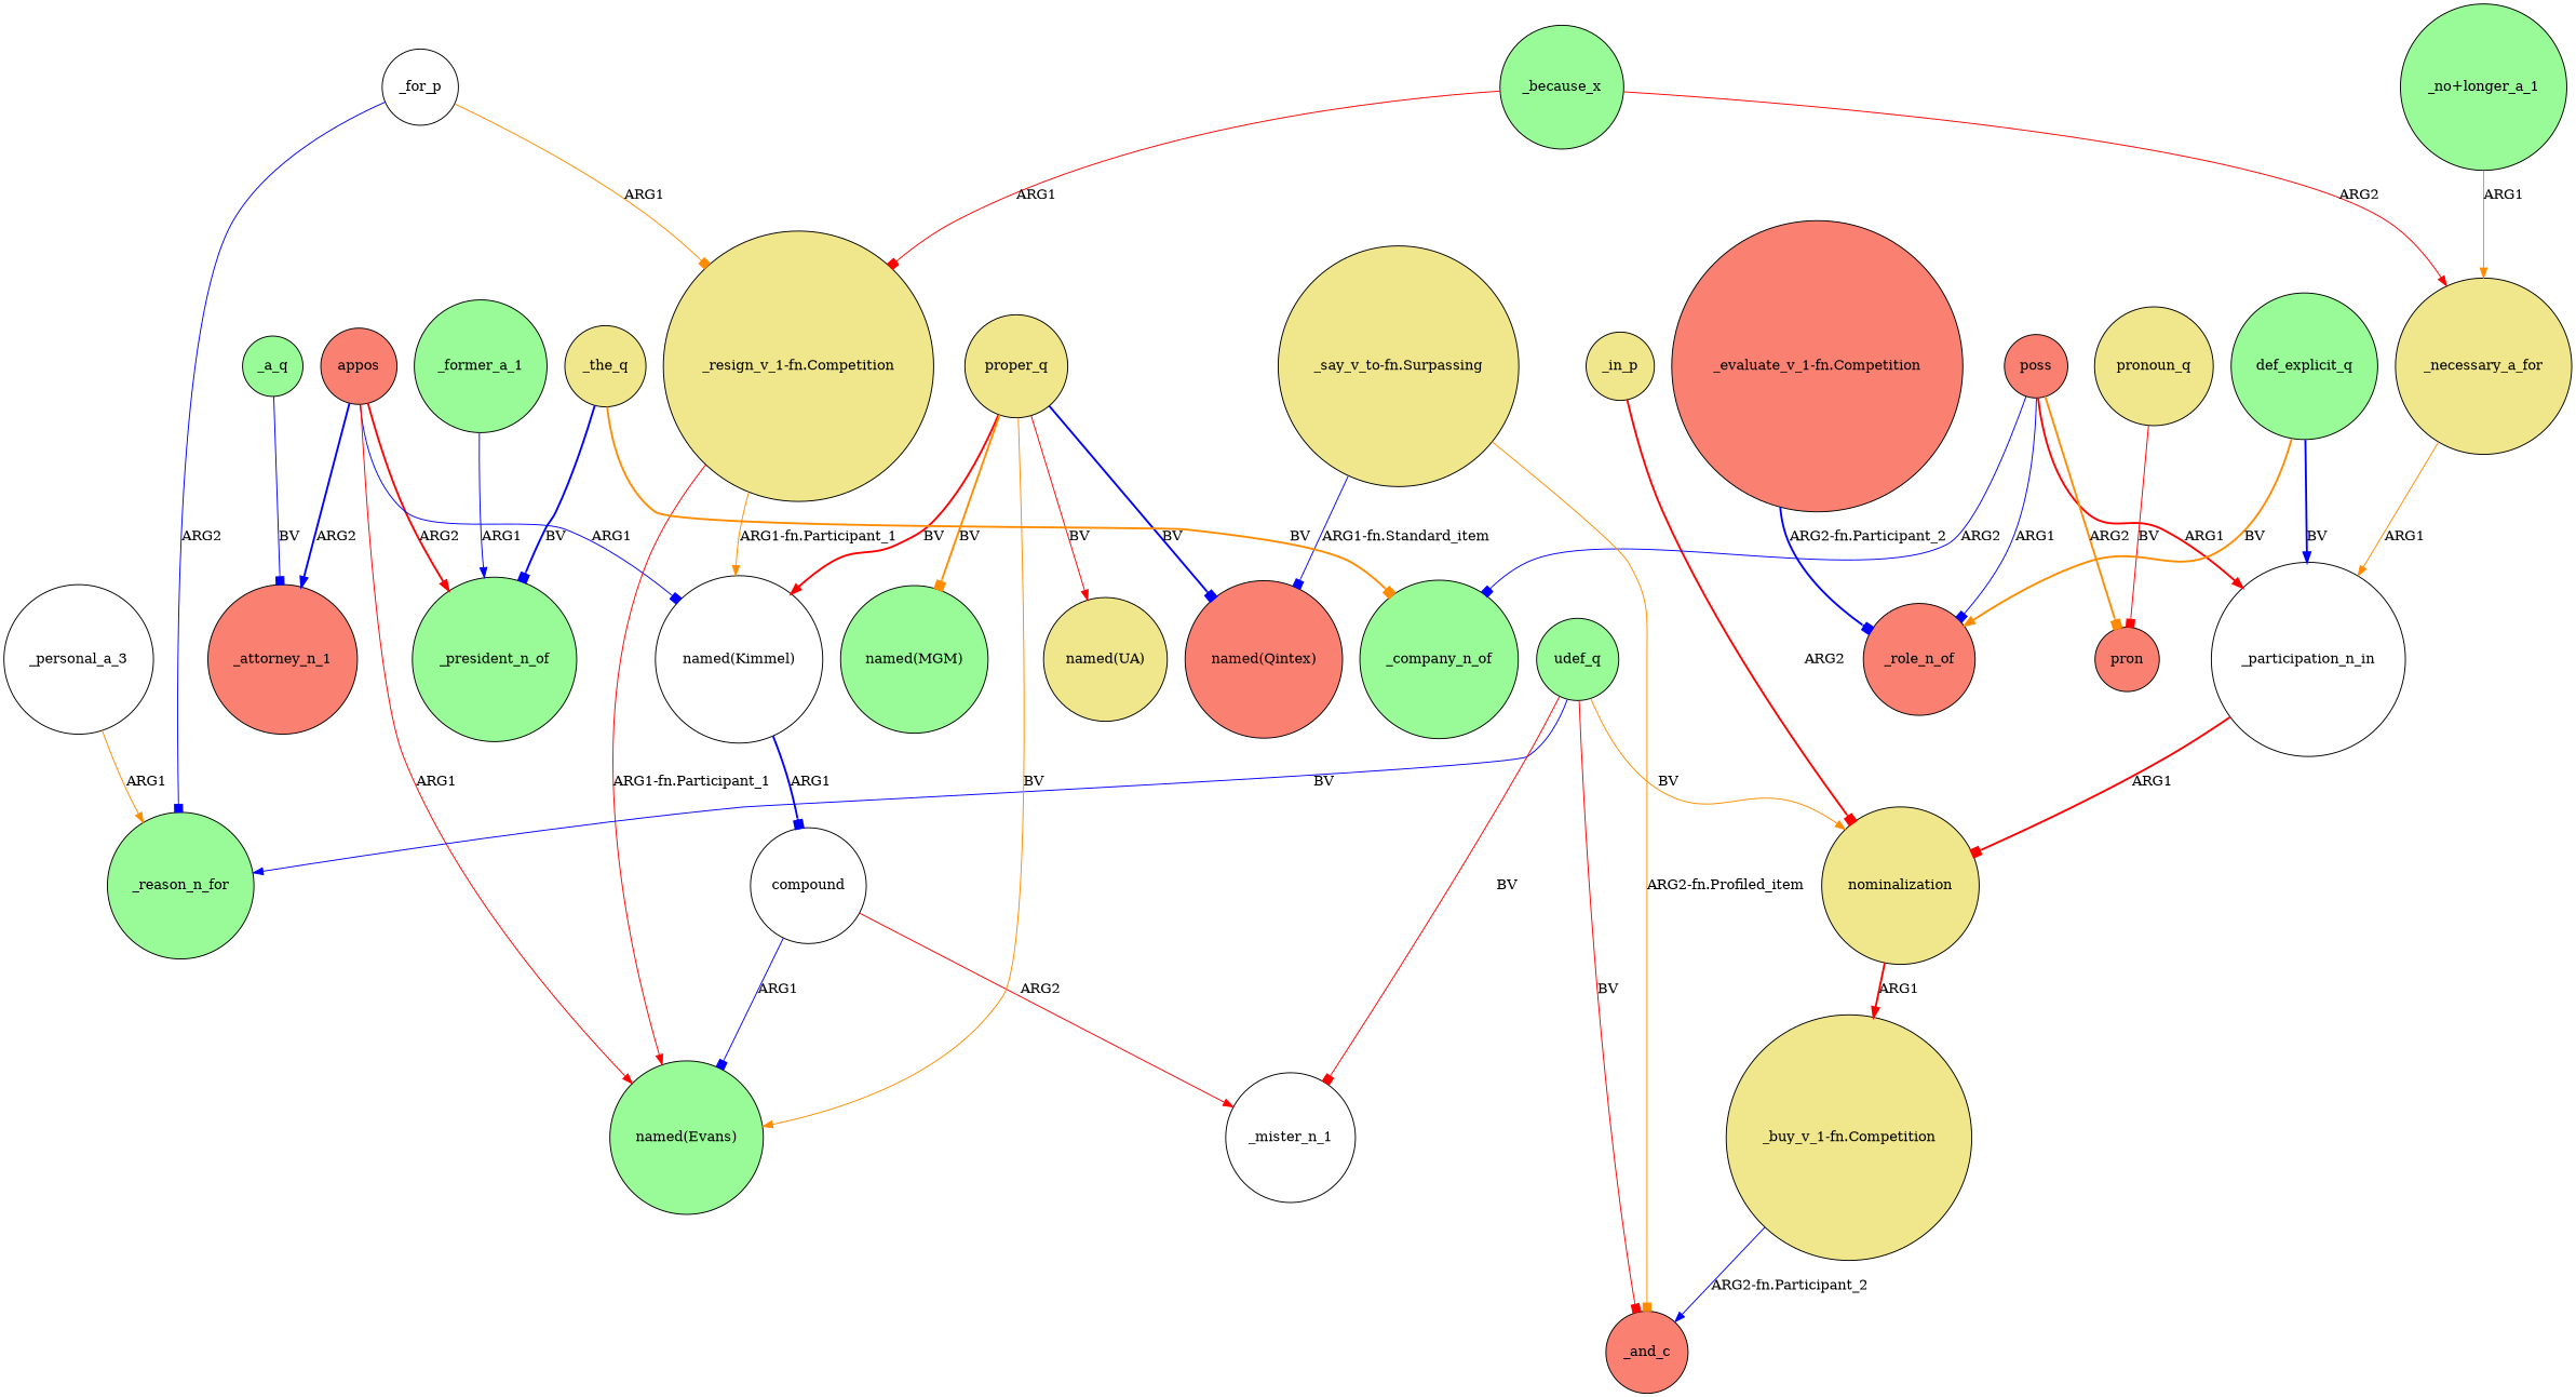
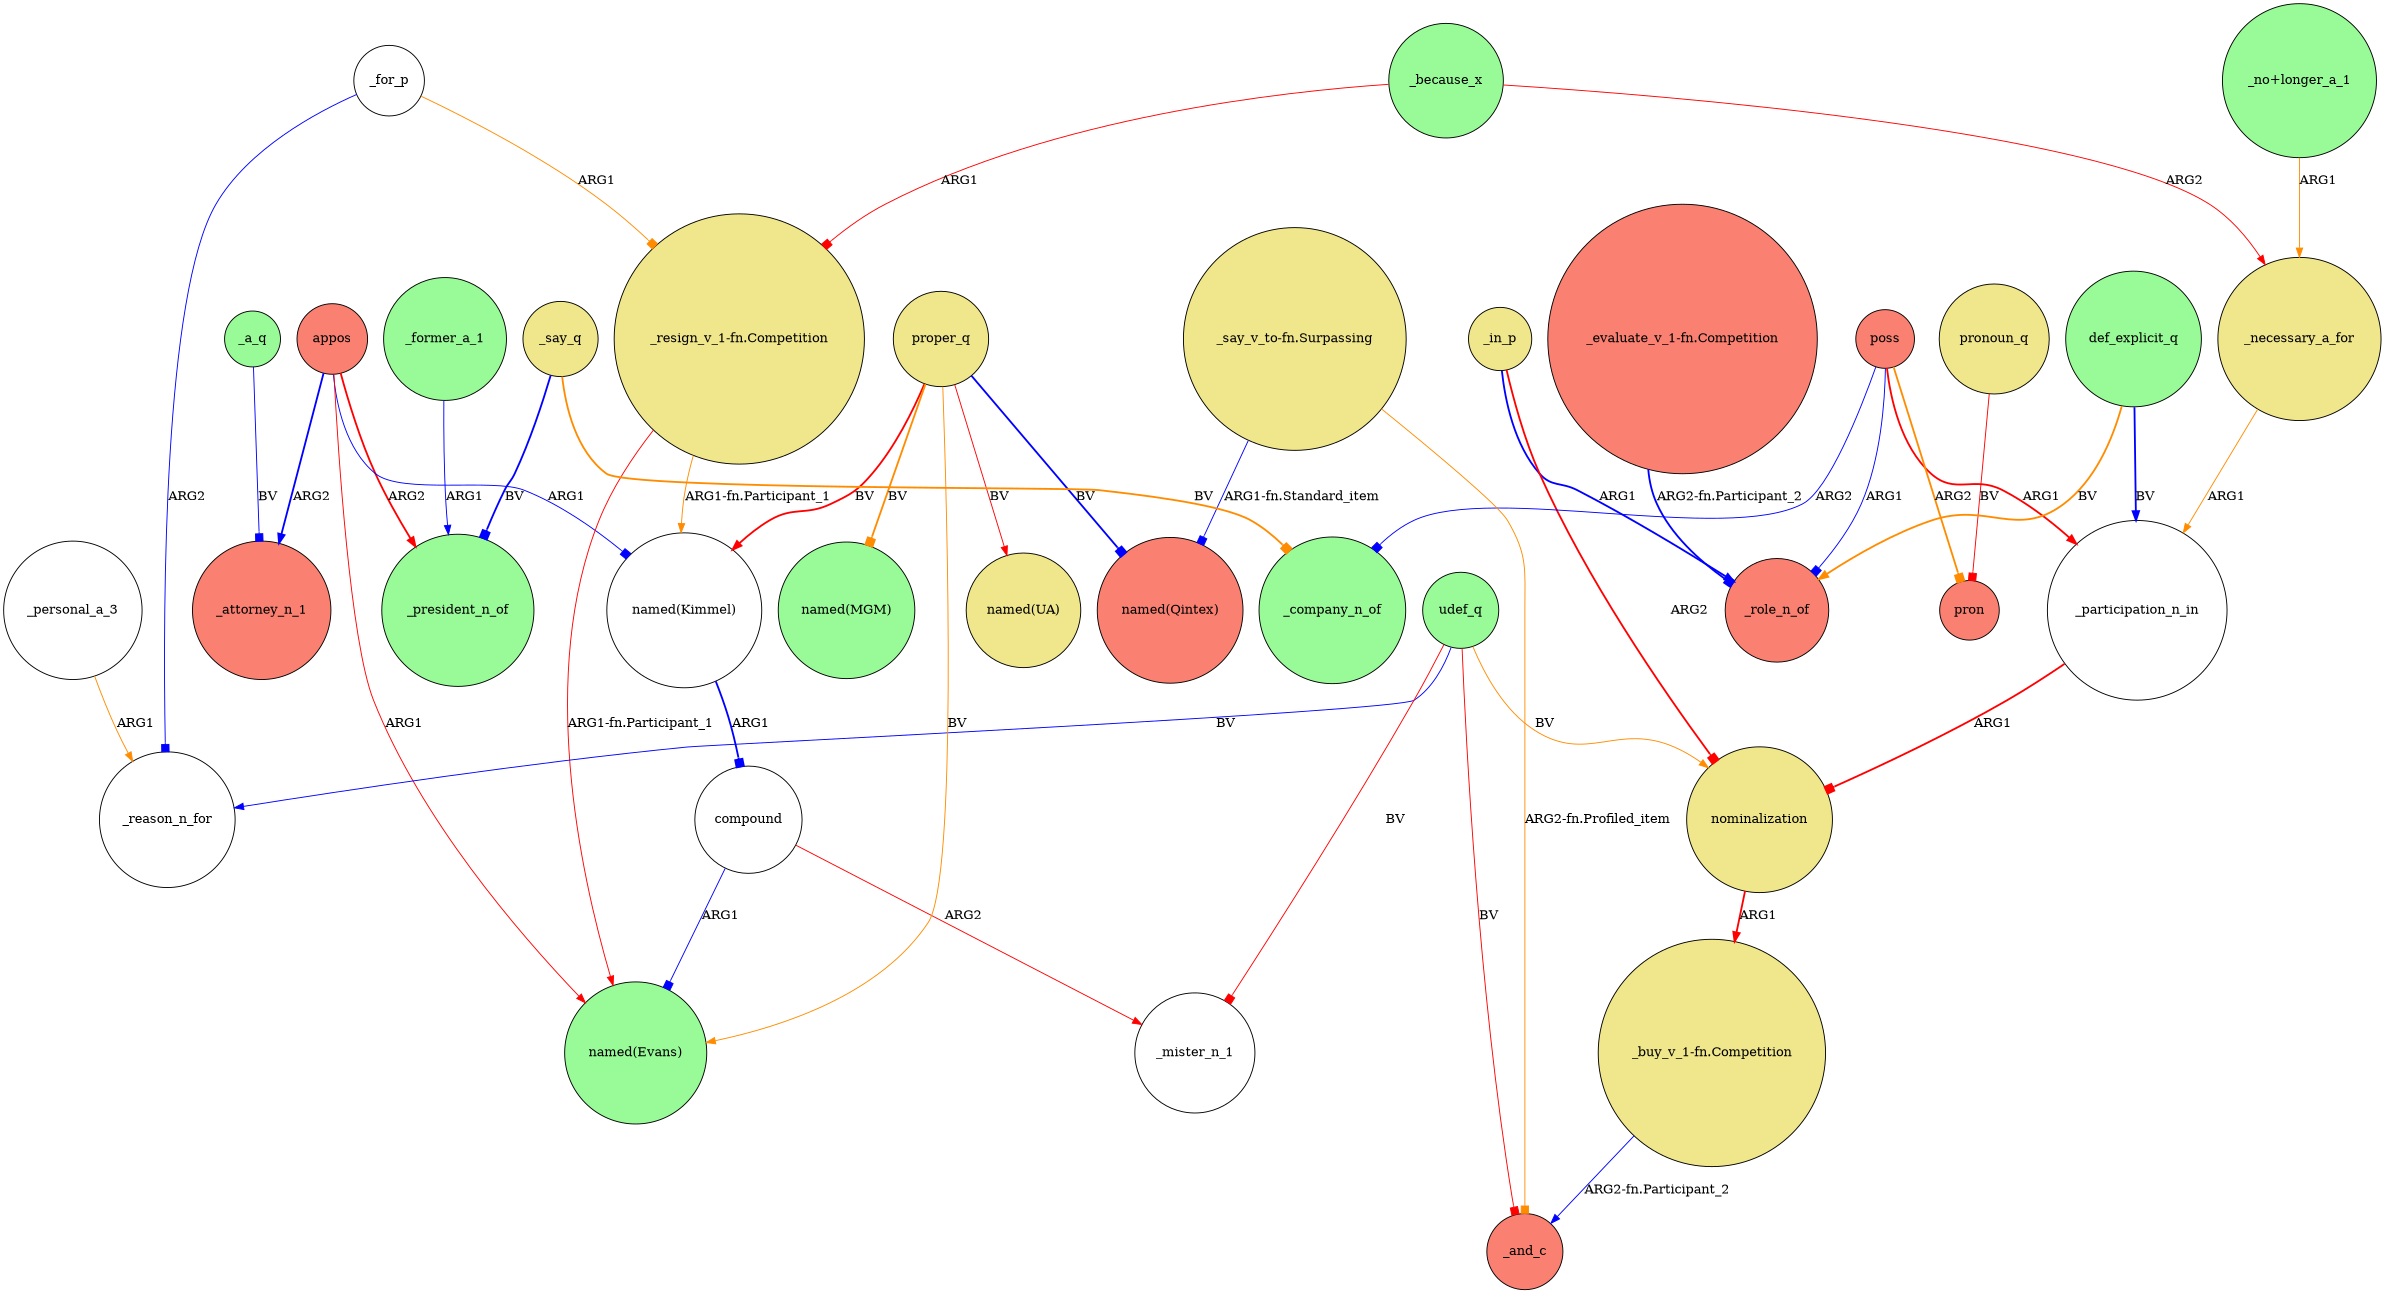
  digraph {
    node [fillcolor=palegreen shape=circle style=filled]
    edge [arrowhead=normal color=blue style=solid]
    n1 [fillcolor=white label=_personal_a_3]
-   _reason_n_for
+   _reason_n_for [fillcolor=white]
    appos [fillcolor=salmon]
    _president_n_of
    "named(Kimmel)" [fillcolor=white]
    _attorney_n_1 [fillcolor=salmon]
    "named(Evans)"
    compound [fillcolor=white]
    "_evaluate_v_1-fn.Competition" [fillcolor=salmon]
    _role_n_of [fillcolor=salmon]
    "_resign_v_1-fn.Competition" [fillcolor=khaki]
    _mister_n_1 [fillcolor=white]
    nominalization [fillcolor=khaki]
    "_buy_v_1-fn.Competition" [fillcolor=khaki]
    _and_c [fillcolor=salmon]
    _in_p [fillcolor=khaki]
    _for_p [fillcolor=white]
    _necessary_a_for [fillcolor=khaki]
    _participation_n_in [fillcolor=white]
    _a_q
    poss [fillcolor=salmon]
    pron [fillcolor=salmon]
    _company_n_of
    udef_q
    proper_q [fillcolor=khaki]
    "named(MGM)"
    "named(Qintex)" [fillcolor=salmon]
    "named(UA)" [fillcolor=khaki]
    pronoun_q [fillcolor=khaki]
    "_say_v_to-fn.Surpassing" [fillcolor=khaki]
    "_no+longer_a_1"
    _because_x
    def_explicit_q
-   _the_q [fillcolor=khaki]
+   _the_q [fillcolor=khaki label=_say_q]
    _former_a_1
    n1 -> _reason_n_for [color=darkorange label=ARG1]
    appos -> _president_n_of [color=red label=ARG2 style=bold]
    appos -> "named(Kimmel)" [arrowhead=box label=ARG1]
    appos -> _attorney_n_1 [label=ARG2 style=bold]
    appos -> "named(Evans)" [color=red label=ARG1]
    "named(Kimmel)" -> compound [arrowhead=box label=ARG1 style=bold]
    compound -> "named(Evans)" [arrowhead=box label=ARG1]
    compound -> _mister_n_1 [color=red label=ARG2]
    "_evaluate_v_1-fn.Competition" -> _role_n_of [arrowhead=box label="ARG2-fn.Participant_2" style=bold]
    "_resign_v_1-fn.Competition" -> "named(Kimmel)" [color=darkorange label="ARG1-fn.Participant_1"]
    "_resign_v_1-fn.Competition" -> "named(Evans)" [color=red label="ARG1-fn.Participant_1"]
    nominalization -> "_buy_v_1-fn.Competition" [color=red label=ARG1 style=bold]
    "_buy_v_1-fn.Competition" -> _and_c [label="ARG2-fn.Participant_2"]
+   _in_p -> _role_n_of [label=ARG1 style=bold]
    _in_p -> nominalization [arrowhead=box color=red label=ARG2 style=bold]
    _for_p -> _reason_n_for [arrowhead=box label=ARG2]
    _for_p -> "_resign_v_1-fn.Competition" [arrowhead=box color=darkorange label=ARG1]
    _necessary_a_for -> _participation_n_in [color=darkorange label=ARG1]
    _participation_n_in -> nominalization [arrowhead=box color=red label=ARG1 style=bold]
    _a_q -> _attorney_n_1 [arrowhead=box label=BV]
    poss -> _role_n_of [arrowhead=box label=ARG1]
    poss -> _participation_n_in [color=red label=ARG1 style=bold]
    poss -> pron [arrowhead=box color=darkorange label=ARG2 style=bold]
    poss -> _company_n_of [arrowhead=box label=ARG2]
    udef_q -> _reason_n_for [label=BV]
    udef_q -> _mister_n_1 [arrowhead=box color=red label=BV]
    udef_q -> nominalization [color=darkorange label=BV]
    udef_q -> _and_c [arrowhead=box color=red label=BV]
    proper_q -> "named(Kimmel)" [color=red label=BV style=bold]
    proper_q -> "named(Evans)" [color=darkorange label=BV]
    proper_q -> "named(MGM)" [arrowhead=box color=darkorange label=BV style=bold]
    proper_q -> "named(Qintex)" [arrowhead=box label=BV style=bold]
    proper_q -> "named(UA)" [color=red label=BV]
    pronoun_q -> pron [arrowhead=box color=red label=BV]
    "_say_v_to-fn.Surpassing" -> _and_c [arrowhead=box color=darkorange label="ARG2-fn.Profiled_item"]
    "_say_v_to-fn.Surpassing" -> "named(Qintex)" [arrowhead=box label="ARG1-fn.Standard_item"]
    "_no+longer_a_1" -> _necessary_a_for [color=darkorange label=ARG1]
    _because_x -> "_resign_v_1-fn.Competition" [arrowhead=box color=red label=ARG1]
    _because_x -> _necessary_a_for [color=red label=ARG2]
    def_explicit_q -> _role_n_of [color=darkorange label=BV style=bold]
    def_explicit_q -> _participation_n_in [label=BV style=bold]
    _the_q -> _president_n_of [arrowhead=box label=BV style=bold]
    _the_q -> _company_n_of [arrowhead=box color=darkorange label=BV style=bold]
    _former_a_1 -> _president_n_of [label=ARG1]
  }
